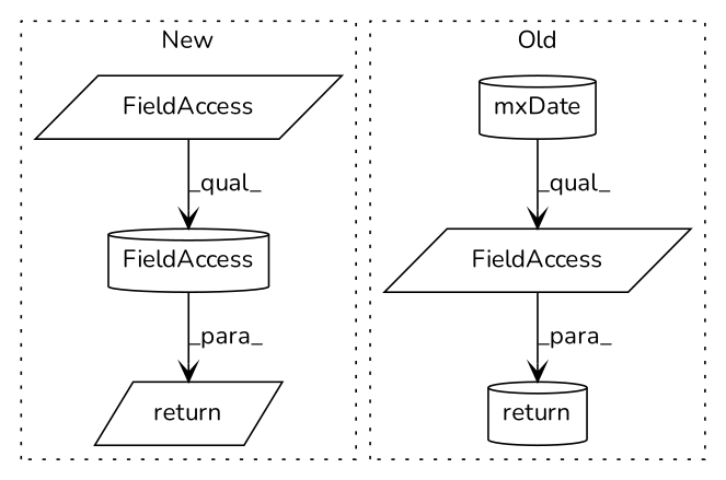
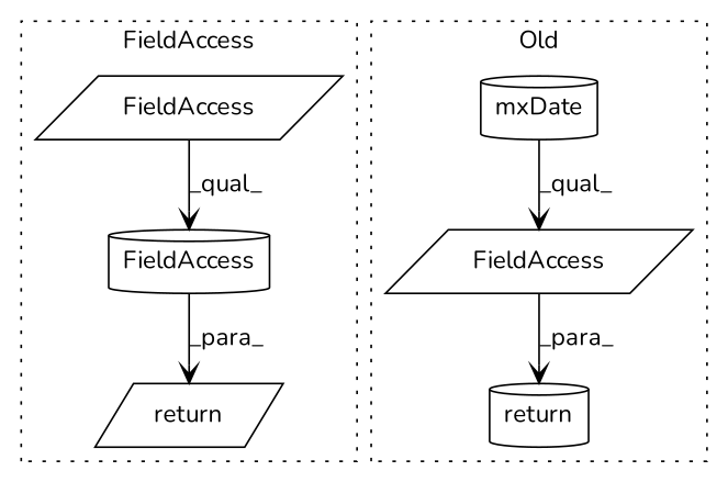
  digraph {
    fontname=Nunito
    node [a=22 l=7 s=2738 shape=parallelogram fontname=Nunito]
    edge [arrowhead=vee fontname=Nunito]
    n1 [a=41 label=return s=2731]
    n2 [l=15 label=FieldAccess shape=cylinder]
    n3 [l=11 label=FieldAccess]
    n4 [a=32 l=8 label=mxDate s=2712 shape=cylinder]
    n5 [l=17 label=FieldAccess s=2707]
    n6 [a=41 label=return s=2700 shape=cylinder]
    subgraph cluster_1 {
-     label=New
+     label=FieldAccess
      style=dotted
      n1
      n2
      n3
    }
    subgraph cluster_2 {
      label=Old
      style=dotted
      n4
      n5
      n6
    }
    n2 -> n1 [label=_para_]
    n3 -> n2 [label=_qual_]
    n4 -> n5 [label=_qual_]
    n5 -> n6 [label=_para_]
  }
